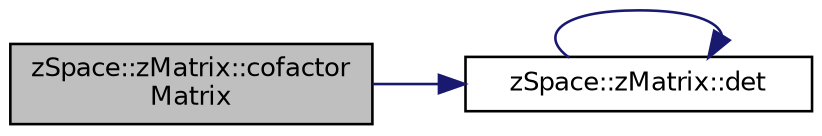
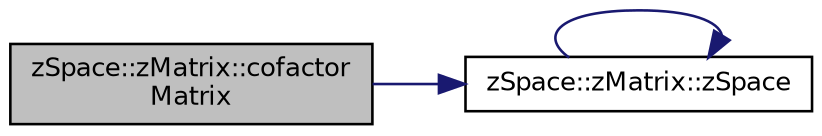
  digraph {
    rankdir=LR
    node [color=black fontname=Helvetica fontsize=10 shape=record style=filled]
    edge [color=midnightblue fontname=Helvetica fontsize=10 labelfontname=Helvetica labelfontsize=10 style=solid]
    n1 [fillcolor=grey75 fontcolor=black height=0.2 label="zSpace::zMatrix::cofactor\lMatrix" width=0.4]
-   n2 [fillcolor=white height=0.2 label="zSpace::zMatrix::det" width=0.4]
+   n2 [fillcolor=white height=0.2 label="zSpace::zMatrix::zSpace" width=0.4]
    n1 -> n2
    n2 -> n2
  }
